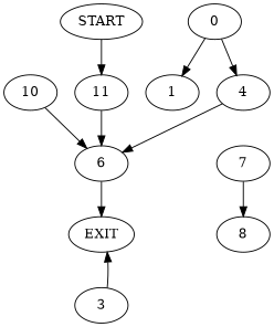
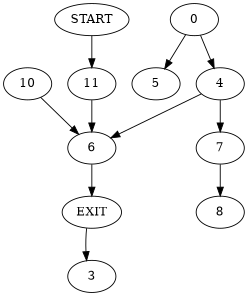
  digraph {
    n1 [label=START]
    11
    6
    n4 [label=EXIT]
    n5 [label=0]
    4
-   5 [label=1]
+   5
    3
    7
    8
    10
    n1 -> 11
    11 -> 6
    6 -> n4
    n5 -> 4
    n5 -> 5
    4 -> 6
-   3 -> n4
+   4 -> 7
+   n4 -> 3
    7 -> 8
    10 -> 6
  }
